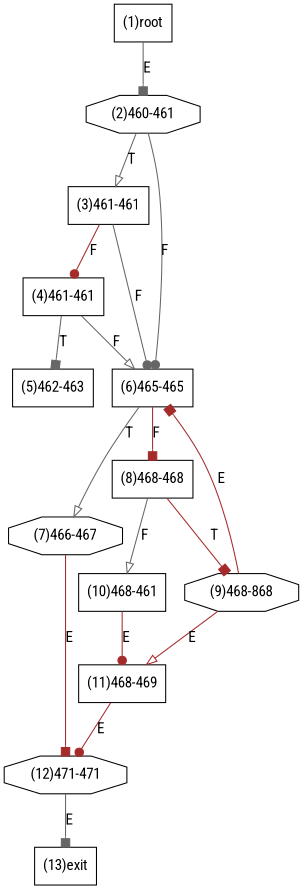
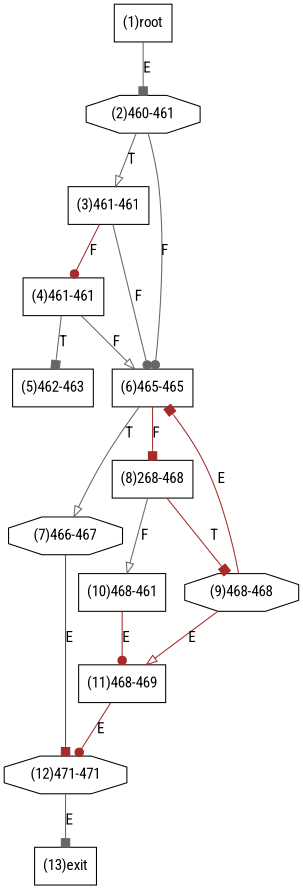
  digraph {
    fontname="Roboto Condensed"
    node [fontname="Roboto Condensed" shape=box]
    edge [arrowhead=box color=gray40 fontname="Roboto Condensed"]
    n1 [label="(1)root"]
    n2 [label="(2)460-461" shape=octagon]
    n3 [label="(3)461-461"]
    n4 [label="(6)465-465"]
    n5 [label="(4)461-461"]
    n6 [label="(7)466-467" shape=octagon]
-   n7 [label="(8)468-468"]
+   n7 [label="(8)268-468"]
    n8 [label="(5)462-463"]
    n9 [label="(12)471-471" shape=octagon]
-   n10 [label="(9)468-868" shape=octagon]
+   n10 [label="(9)468-468" shape=octagon]
    n11 [label="(10)468-461"]
    n12 [label="(13)exit"]
    n13 [label="(11)468-469"]
    n1 -> n2 [label=E]
    n2 -> n3 [arrowhead=onormal label=T]
    n2 -> n4 [arrowhead=dot label=F]
    n3 -> n4 [arrowhead=dot label=F]
    n3 -> n5 [arrowhead=dot color=brown label=F]
    n4 -> n6 [arrowhead=onormal label=T]
    n4 -> n7 [color=brown label=F]
    n5 -> n4 [arrowhead=onormal label=F]
    n5 -> n8 [label=T]
    n6 -> n9 [color=brown label=E]
    n7 -> n10 [color=brown label=T]
    n7 -> n11 [arrowhead=onormal label=F]
    n9 -> n12 [label=E]
    n10 -> n4 [color=brown label=E]
    n10 -> n13 [arrowhead=onormal color=brown label=E]
    n11 -> n13 [arrowhead=dot color=brown label=E]
    n13 -> n9 [arrowhead=dot color=brown label=E]
  }
